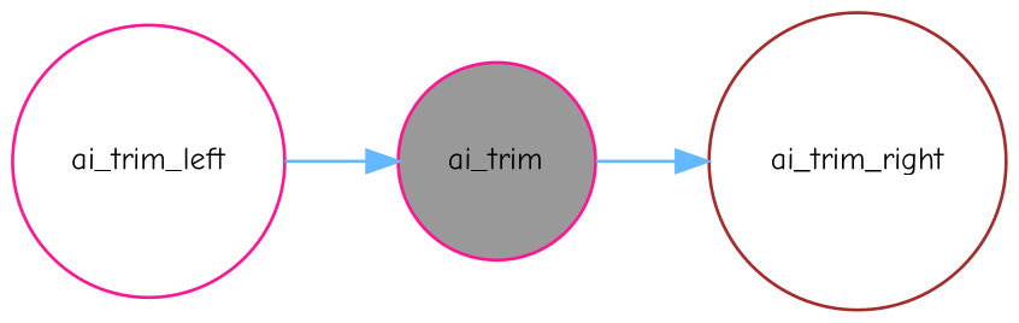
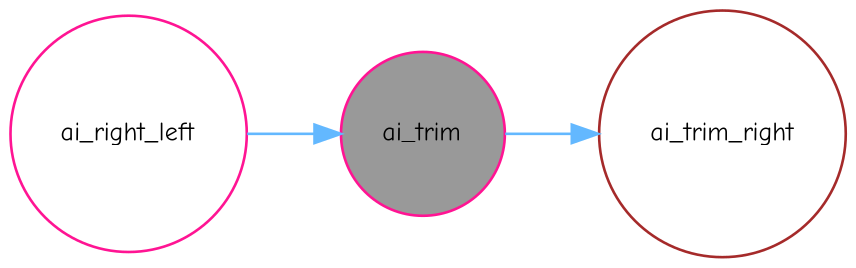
  digraph {
    fontname="Comic Neue"
    rankdir=LR
    node [color=deeppink fillcolor=white fontname="Comic Neue" fontsize=10 shape=circle style=filled]
    edge [color=steelblue1 fontname="Comic Neue" fontsize=10 labelfontname=Helvetica labelfontsize=10 style=solid]
    n1 [fillcolor=grey60 fontcolor=black height=0.2 label=ai_trim width=0.4]
    n2 [color=brown height=0.2 label=ai_trim_right width=0.4]
-   n3 [height=0.2 label=ai_trim_left width=0.4]
+   n3 [height=0.2 label=ai_right_left width=0.4]
    n1 -> n2
    n3 -> n1
  }
